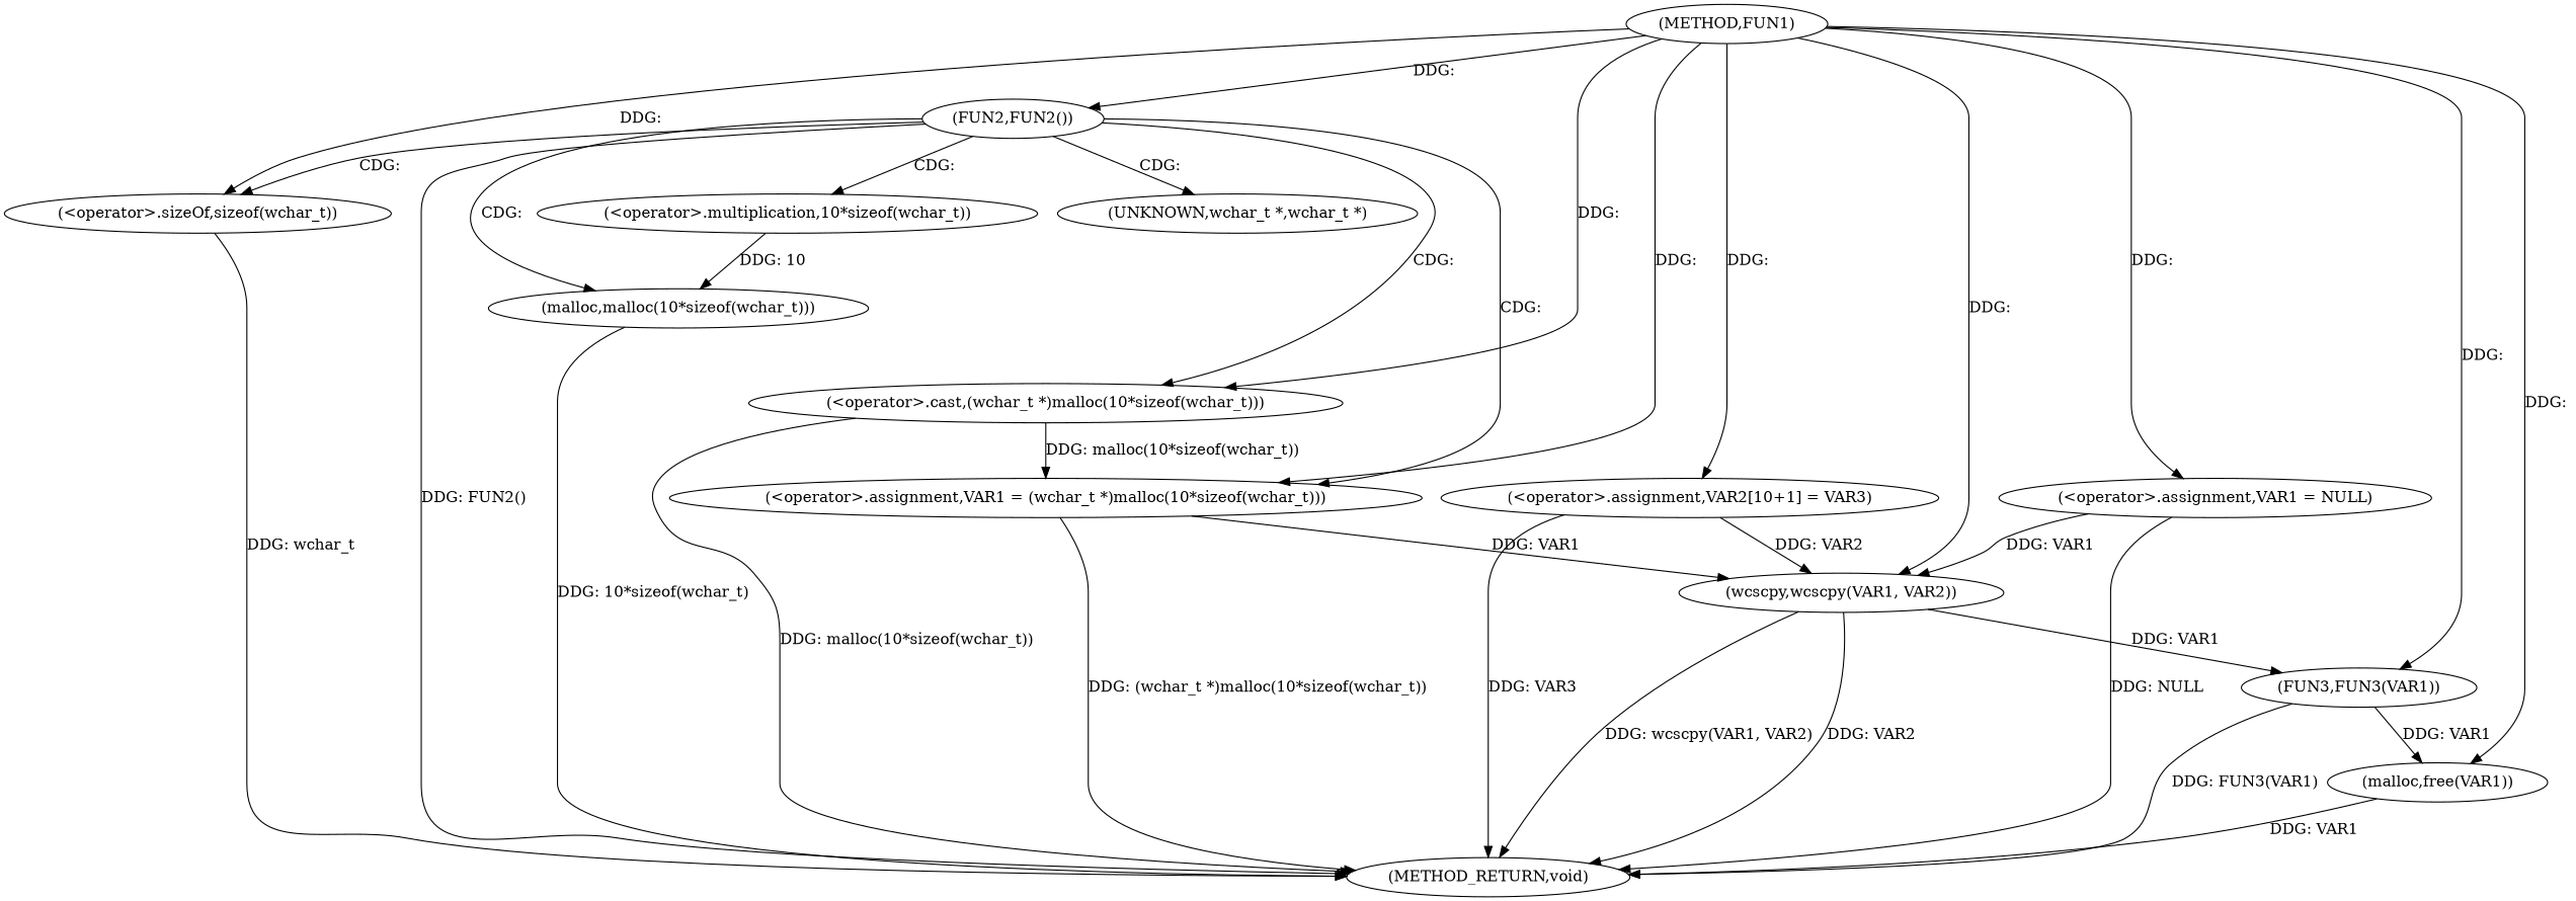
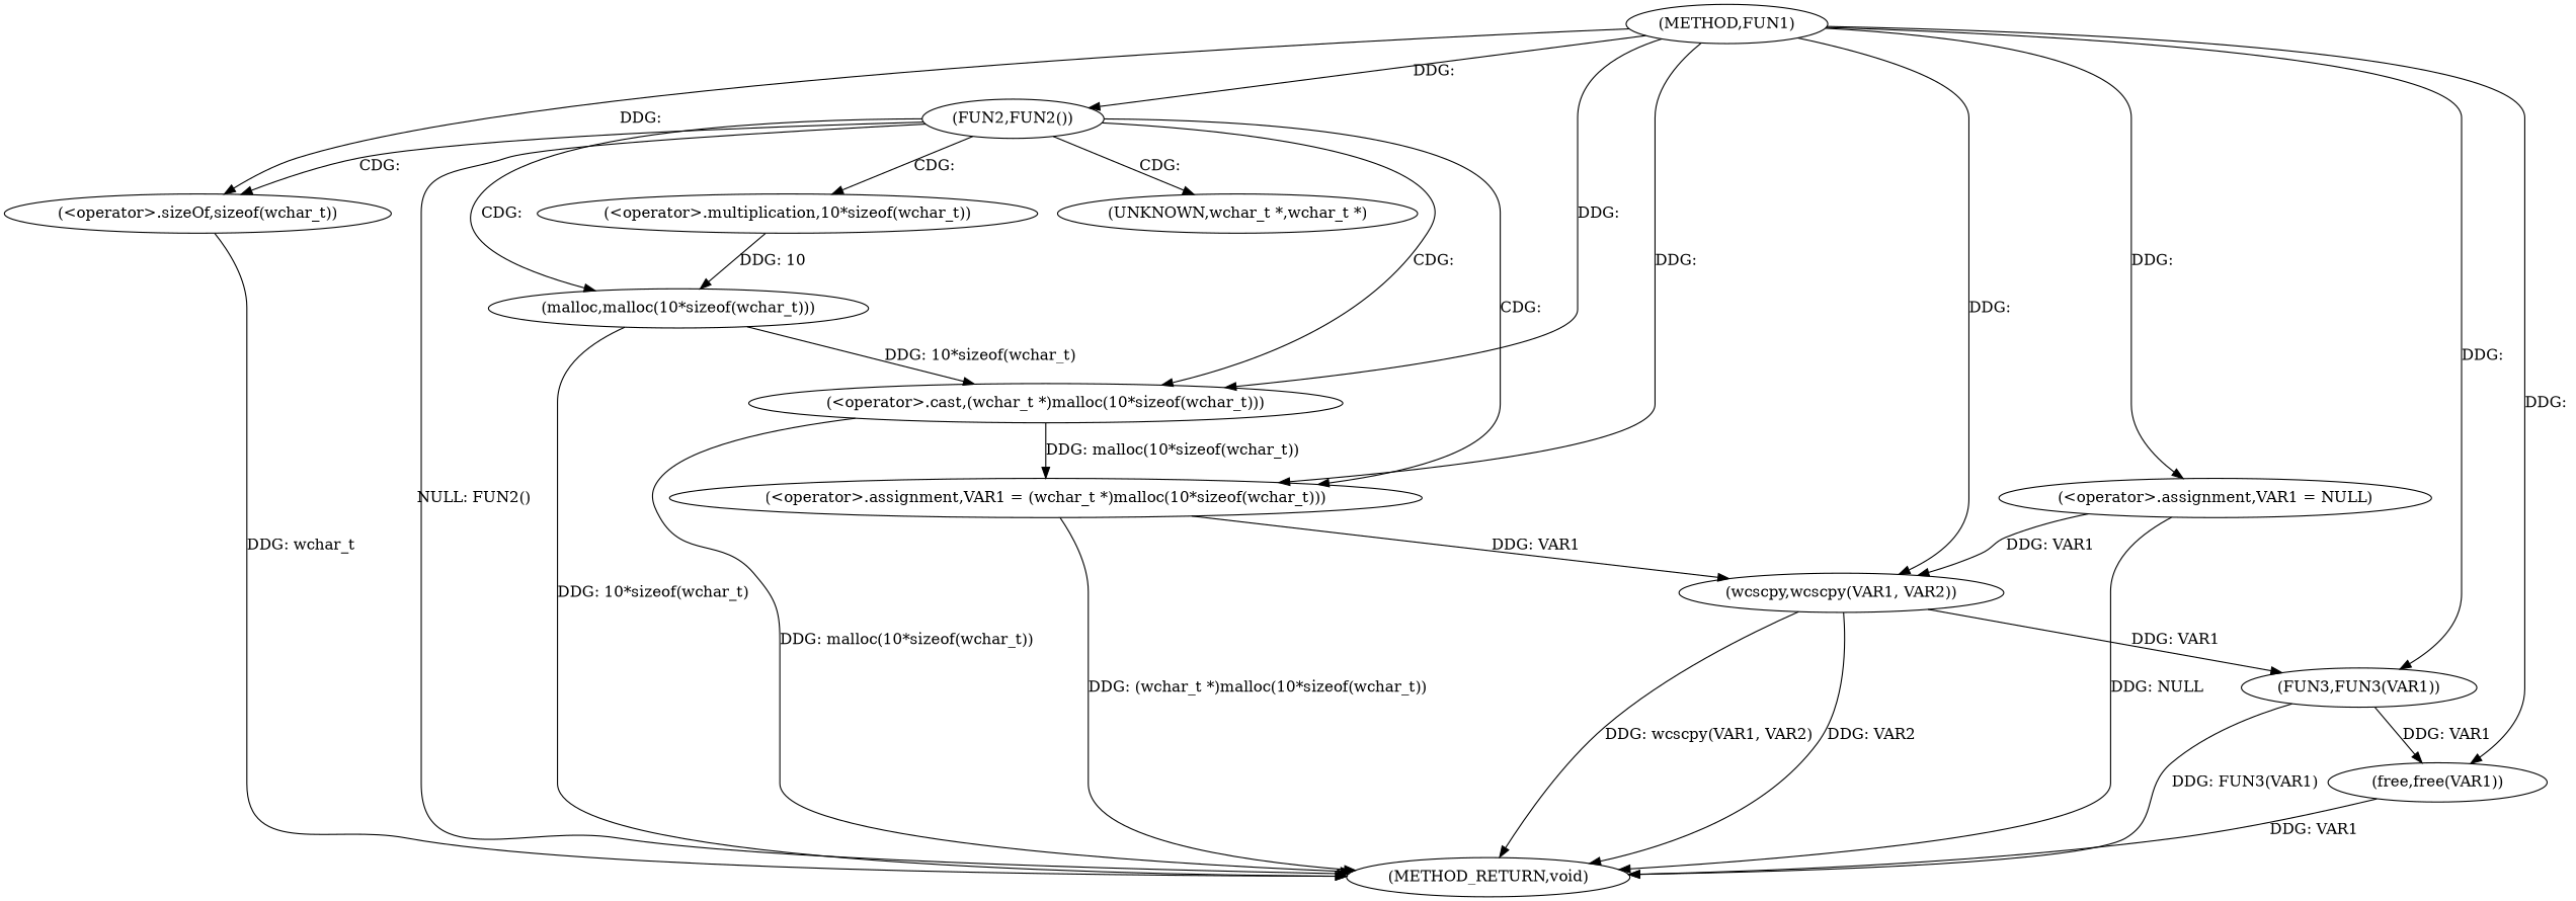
  digraph {
    n1 [label="(METHOD,FUN1)"]
    n2 [label="(<operator>.assignment,VAR1 = NULL)"]
    n3 [label="(FUN2,FUN2())"]
    n4 [label="(<operator>.assignment,VAR1 = (wchar_t *)malloc(10*sizeof(wchar_t)))"]
    n5 [label="(<operator>.sizeOf,sizeof(wchar_t))"]
-   n6 [label="(<operator>.assignment,VAR2[10+1] = VAR3)"]
    n7 [label="(wcscpy,wcscpy(VAR1, VAR2))"]
    n8 [label="(FUN3,FUN3(VAR1))"]
-   n9 [label="(malloc,free(VAR1))"]
+   n9 [label="(free,free(VAR1))"]
    n10 [label="(<operator>.cast,(wchar_t *)malloc(10*sizeof(wchar_t)))"]
    n11 [label="(METHOD_RETURN,void)"]
    n12 [label="(<operator>.multiplication,10*sizeof(wchar_t))"]
    n13 [label="(malloc,malloc(10*sizeof(wchar_t)))"]
    n14 [label="(UNKNOWN,wchar_t *,wchar_t *)"]
    n1 -> n2 [label="DDG: "]
    n1 -> n3 [label="DDG: "]
    n1 -> n4 [label="DDG: "]
    n1 -> n5 [label="DDG: "]
-   n1 -> n6 [label="DDG: "]
    n1 -> n7 [label="DDG: "]
    n1 -> n8 [label="DDG: "]
    n1 -> n9 [label="DDG: "]
    n1 -> n10 [label="DDG: "]
    n2 -> n7 [label="DDG: VAR1"]
    n2 -> n11 [label="DDG: NULL"]
    n3 -> n4 [label="CDG: "]
    n3 -> n5 [label="CDG: "]
    n3 -> n10 [label="CDG: "]
-   n3 -> n11 [label="DDG: FUN2()"]
+   n3 -> n11 [label="NULL: FUN2()"]
    n3 -> n12 [label="CDG: "]
    n3 -> n13 [label="CDG: "]
    n3 -> n14 [label="CDG: "]
    n4 -> n7 [label="DDG: VAR1"]
    n4 -> n11 [label="DDG: (wchar_t *)malloc(10*sizeof(wchar_t))"]
    n5 -> n11 [label="DDG: wchar_t"]
-   n6 -> n7 [label="DDG: VAR2"]
-   n6 -> n11 [label="DDG: VAR3"]
    n7 -> n8 [label="DDG: VAR1"]
    n7 -> n11 [label="DDG: VAR2"]
    n7 -> n11 [label="DDG: wcscpy(VAR1, VAR2)"]
    n8 -> n9 [label="DDG: VAR1"]
    n8 -> n11 [label="DDG: FUN3(VAR1)"]
    n9 -> n11 [label="DDG: VAR1"]
    n10 -> n4 [label="DDG: malloc(10*sizeof(wchar_t))"]
    n10 -> n11 [label="DDG: malloc(10*sizeof(wchar_t))"]
    n12 -> n13 [label="DDG: 10"]
+   n13 -> n10 [label="DDG: 10*sizeof(wchar_t)"]
    n13 -> n11 [label="DDG: 10*sizeof(wchar_t)"]
  }
